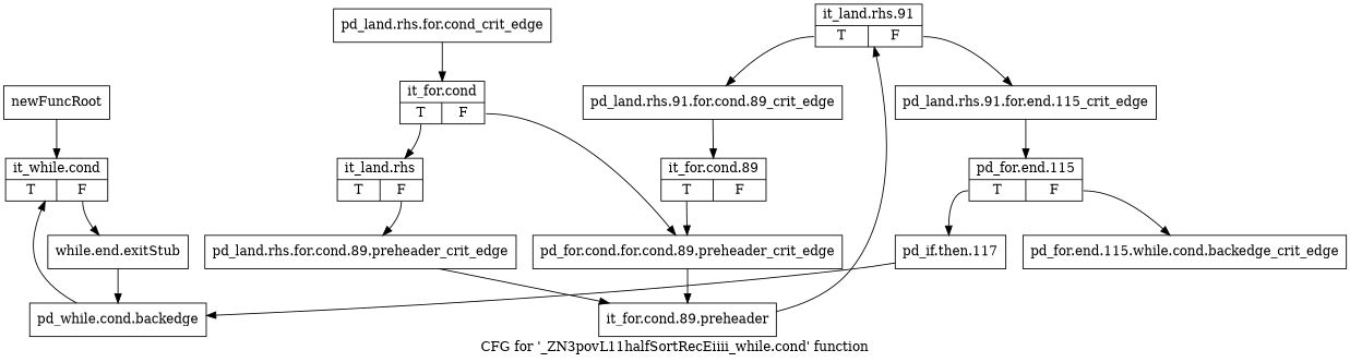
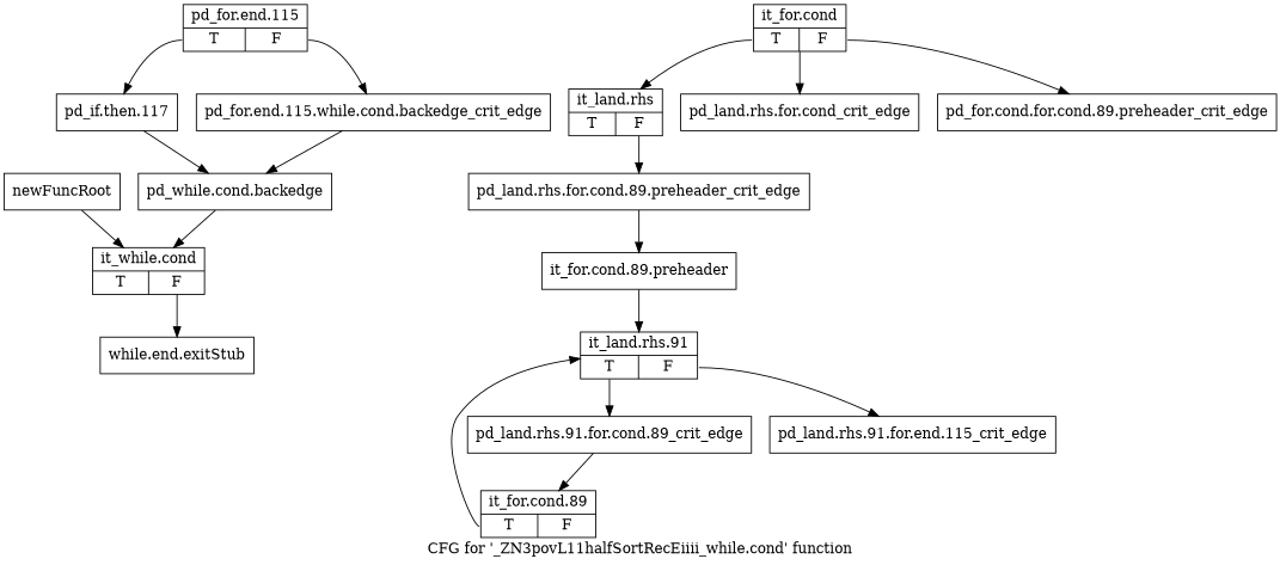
  digraph {
    fontname="DejaVu Serif"
    label="CFG for '_ZN3povL11halfSortRecEiiii_while.cond' function"
    node [fontname="DejaVu Serif" shape=record]
    edge [fontname="DejaVu Serif"]
    n1 [label="{newFuncRoot}"]
    n2 [label="{it_while.cond|{<s0>T|<s1>F}}"]
    n3 [label="{while.end.exitStub}"]
    n4 [label="{it_for.cond|{<s0>T|<s1>F}}"]
    n5 [label="{it_land.rhs|{<s0>T|<s1>F}}"]
    n6 [label="{pd_for.cond.for.cond.89.preheader_crit_edge}"]
    n7 [label="{pd_land.rhs.for.cond.89.preheader_crit_edge}"]
    n8 [label="{it_for.cond.89.preheader}"]
    n9 [label="{pd_land.rhs.for.cond_crit_edge}"]
    n10 [label="{it_land.rhs.91|{<s0>T|<s1>F}}"]
    n11 [label="{it_for.cond.89|{<s0>T|<s1>F}}"]
    n12 [label="{pd_land.rhs.91.for.cond.89_crit_edge}"]
    n13 [label="{pd_land.rhs.91.for.end.115_crit_edge}"]
    n14 [label="{pd_for.end.115|{<s0>T|<s1>F}}"]
    n15 [label="{pd_if.then.117}"]
    n16 [label="{pd_for.end.115.while.cond.backedge_crit_edge}"]
    n17 [label="{pd_while.cond.backedge}"]
    n1 -> n2
    n2 -> n3 [tailport=s1]
    n4 -> n5 [tailport=s0]
    n4 -> n6 [tailport=s1]
    n5 -> n7 [tailport=s1]
-   n6 -> n8
    n7 -> n8
    n8 -> n10
-   n9 -> n4
+   n4 -> n9
    n10 -> n12 [tailport=s0]
    n10 -> n13 [tailport=s1]
-   n11 -> n6 [tailport=s0]
+   n11 -> n10 [tailport=s0]
    n12 -> n11
-   n13 -> n14
    n14 -> n15 [tailport=s0]
    n14 -> n16 [tailport=s1]
    n15 -> n17
-   n3 -> n17
+   n16 -> n17
    n17 -> n2
  }
